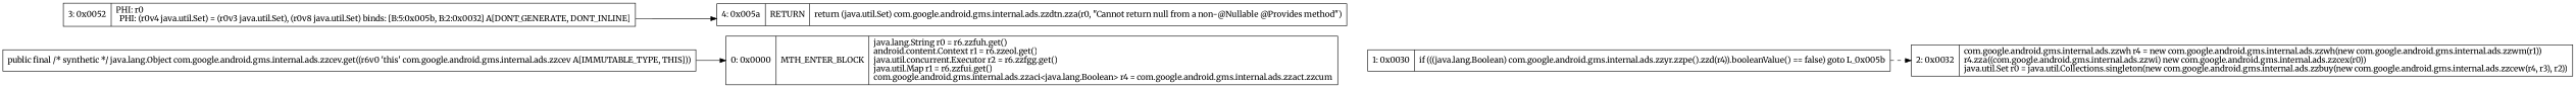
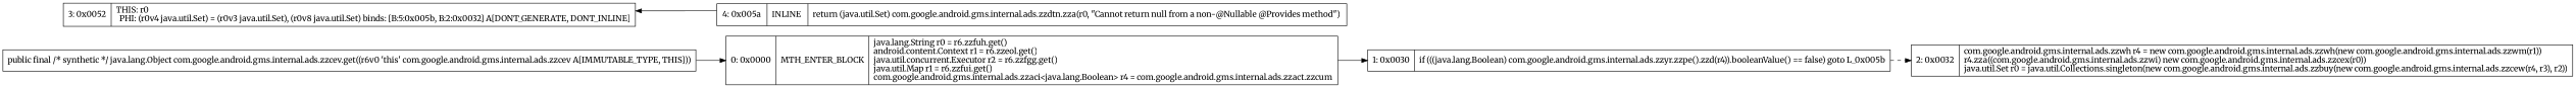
  digraph {
    fontname=Merriweather
    rankdir=LR
    node [fontname=Merriweather shape=record]
    edge [fontname=Merriweather]
    n1 [label="{0\:\ 0x0000|MTH_ENTER_BLOCK\l|java.lang.String r0 = r6.zzfuh.get()\landroid.content.Context r1 = r6.zzeol.get()\ljava.util.concurrent.Executor r2 = r6.zzfgg.get()\ljava.util.Map r1 = r6.zzfui.get()\lcom.google.android.gms.internal.ads.zzaci\<java.lang.Boolean\> r4 = com.google.android.gms.internal.ads.zzact.zzcum\l}"]
    n2 [label="{1\:\ 0x0030|if (((java.lang.Boolean) com.google.android.gms.internal.ads.zzyr.zzpe().zzd(r4)).booleanValue() == false) goto L_0x005b\l}"]
    n3 [label="{2\:\ 0x0032|com.google.android.gms.internal.ads.zzwh r4 = new com.google.android.gms.internal.ads.zzwh(new com.google.android.gms.internal.ads.zzwm(r1))\lr4.zza((com.google.android.gms.internal.ads.zzwi) new com.google.android.gms.internal.ads.zzcex(r0))\ljava.util.Set r0 = java.util.Collections.singleton(new com.google.android.gms.internal.ads.zzbuy(new com.google.android.gms.internal.ads.zzcew(r4, r3), r2))\l}"]
-   n4 [label="{3\:\ 0x0052|PHI: r0 \l  PHI: (r0v4 java.util.Set) = (r0v3 java.util.Set), (r0v8 java.util.Set) binds: [B:5:0x005b, B:2:0x0032] A[DONT_GENERATE, DONT_INLINE]\l}"]
-   n5 [label="{4\:\ 0x005a|RETURN\l|return (java.util.Set) com.google.android.gms.internal.ads.zzdtn.zza(r0, \"Cannot return null from a non\-@Nullable @Provides method\")\l}"]
+   n4 [label="{3\:\ 0x0052|THIS: r0 \l  PHI: (r0v4 java.util.Set) = (r0v3 java.util.Set), (r0v8 java.util.Set) binds: [B:5:0x005b, B:2:0x0032] A[DONT_GENERATE, DONT_INLINE]\l}"]
+   n5 [label="{4\:\ 0x005a|INLINE\l|return (java.util.Set) com.google.android.gms.internal.ads.zzdtn.zza(r0, \"Cannot return null from a non\-@Nullable @Provides method\")\l}"]
    n6 [label="{public final \/* synthetic *\/ java.lang.Object com.google.android.gms.internal.ads.zzcev.get((r6v0 'this' com.google.android.gms.internal.ads.zzcev A[IMMUTABLE_TYPE, THIS])) }"]
+   n1 -> n2
    n2 -> n3 [style=dashed]
-   n4 -> n5
+   n5 -> n4
    n6 -> n1
  }
